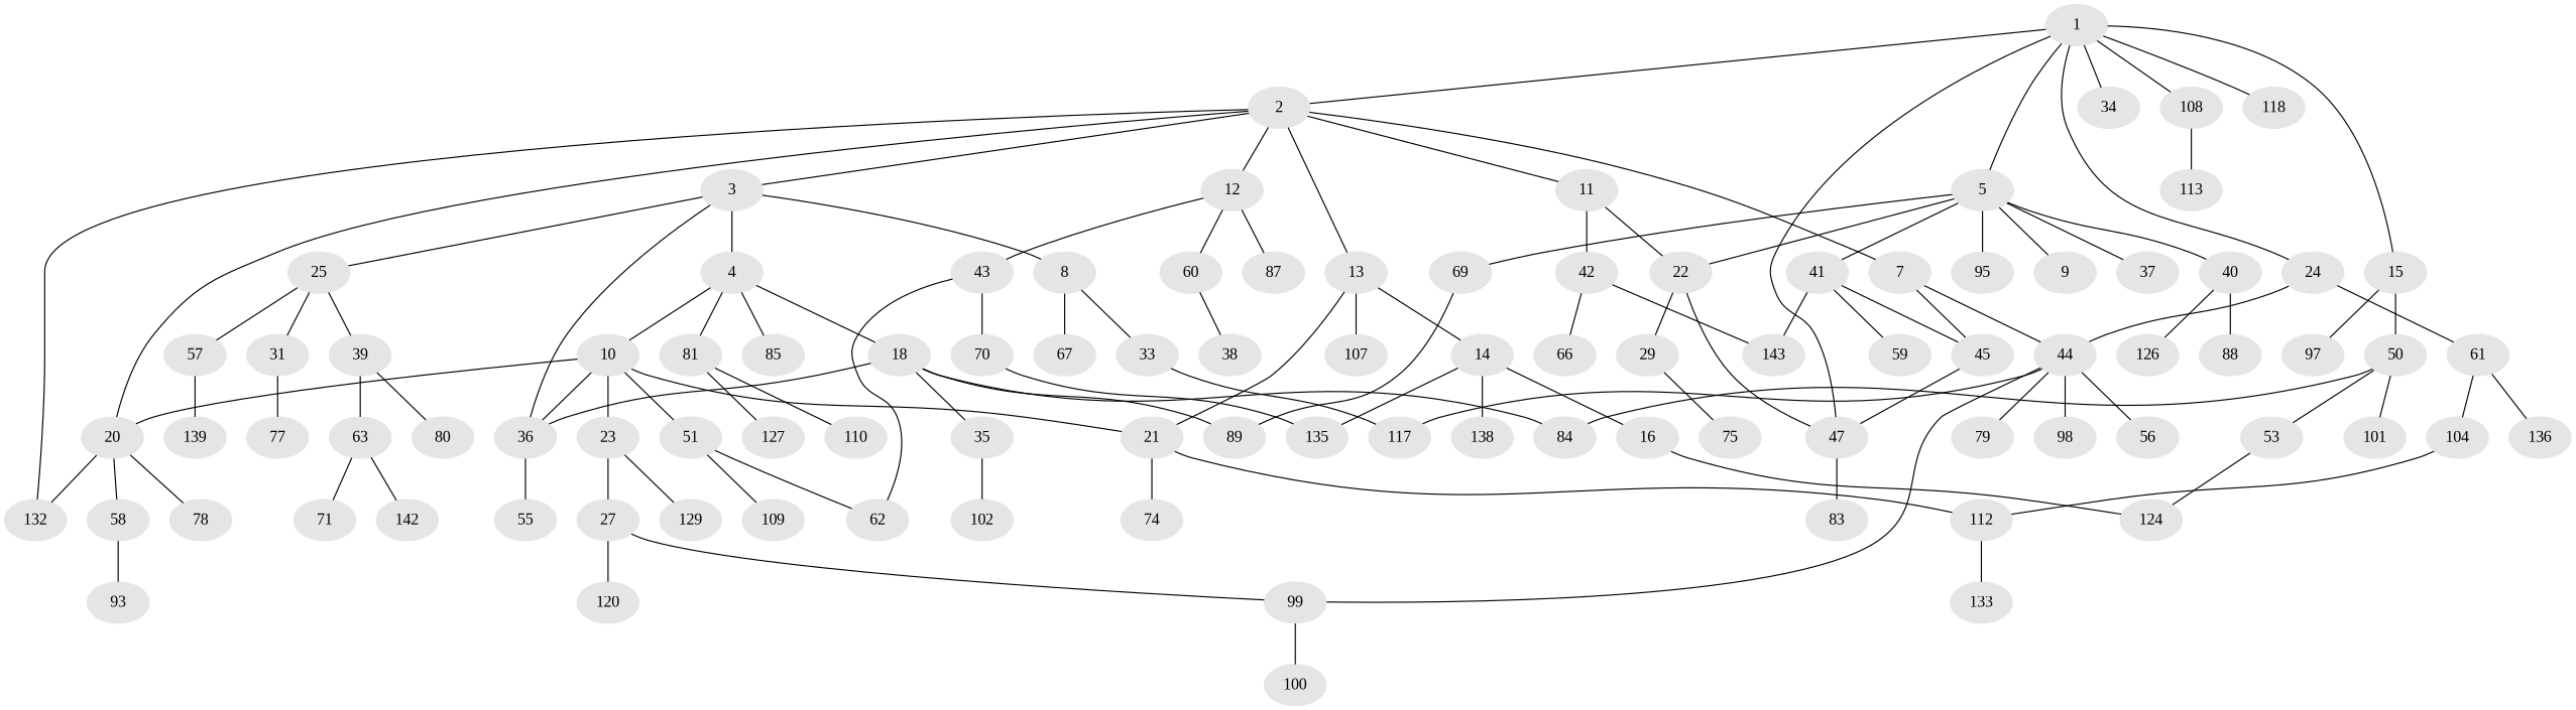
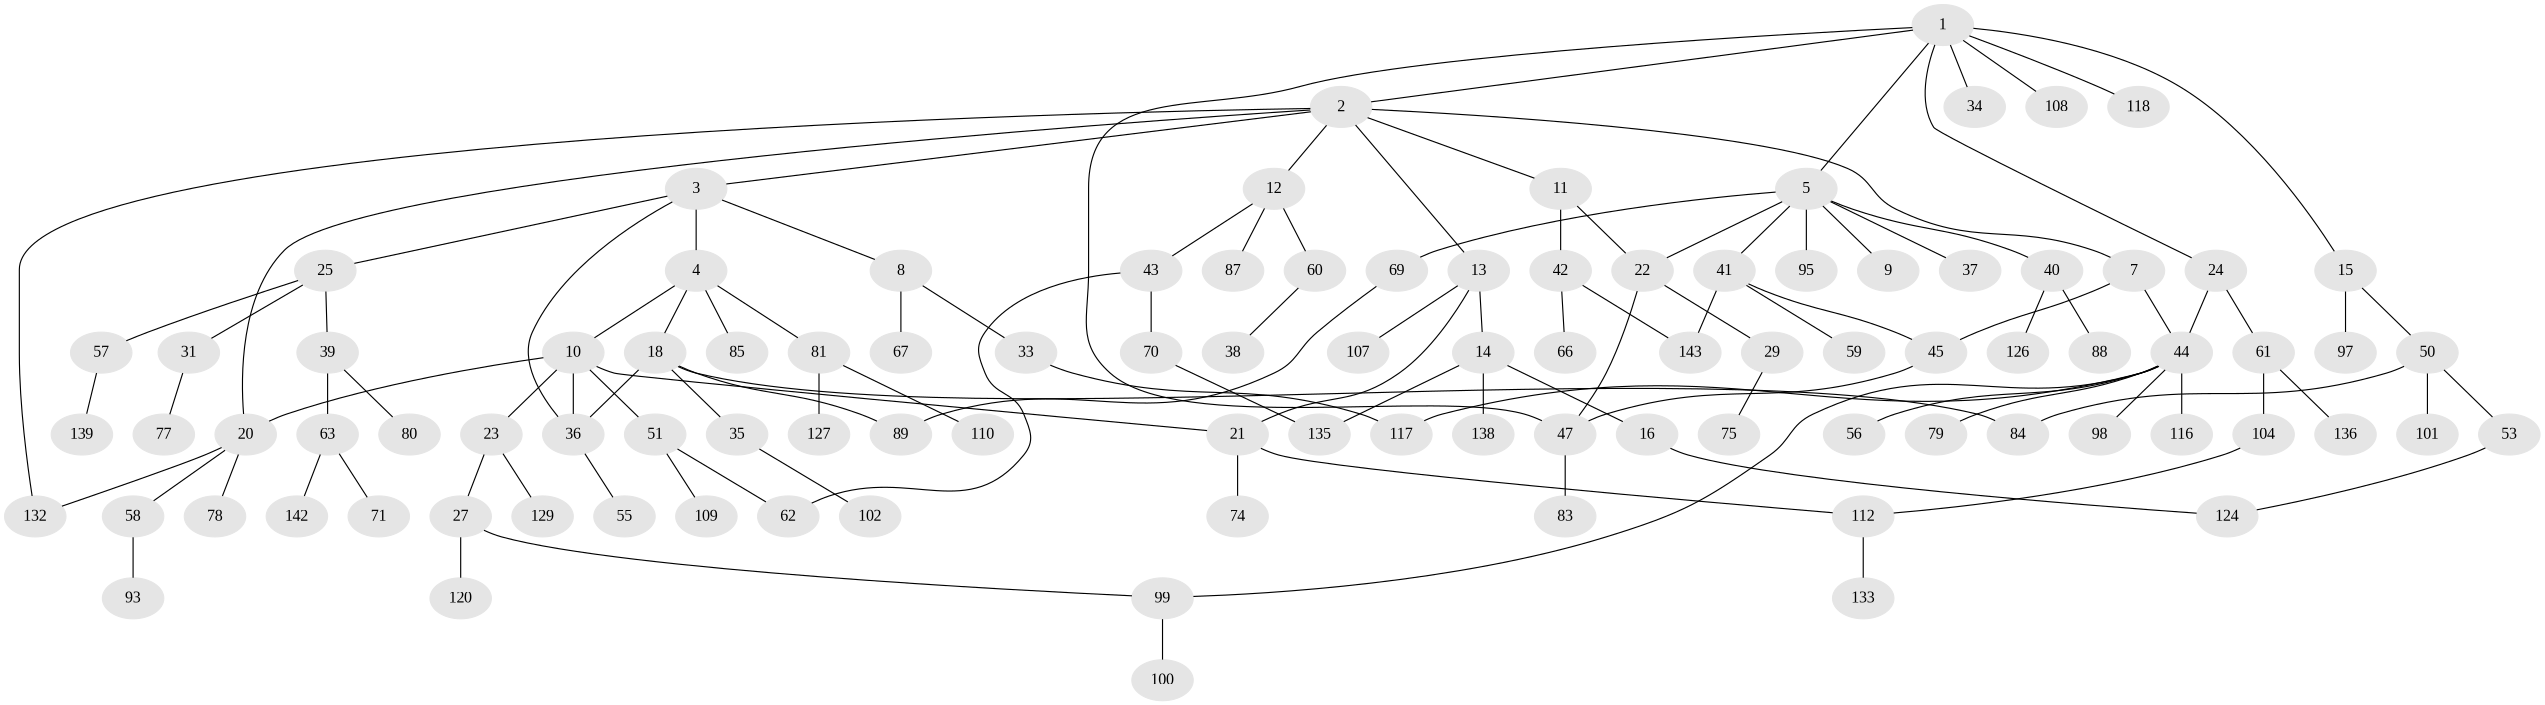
  graph {
    fontname="Liberation Serif"
    node [color=gray90 fontname="Liberation Serif" style=filled]
    edge [fontname="Liberation Serif"]
    1 [super="+32"]
    2 [super="+125"]
    5 [super="+28"]
    15
    24 [super="+96"]
    34 [super="+115"]
    108
    118
    47
    3 [super="+94"]
    7 [super="+49"]
    11 [super="+144"]
    12 [super="+17"]
    13 [super="+19"]
    20 [super="+130"]
    132
    9
    22 [super="+26"]
    37 [super="+46"]
    40
    41 [super="+73"]
    69
    95 [super="+141"]
    50 [super="+134"]
    97
    44 [super="+82"]
    61 [super="+65"]
-   113
    4 [super="+6"]
    8
    25 [super="+30"]
    36 [super="+52"]
    45
    42
    43 [super="+86"]
    60
    87
    14 [super="+119"]
    21 [super="+103"]
    107
    58
    78
    10
    18
    81
    85
    33 [super="+121"]
    67 [super="+72"]
    31 [super="+122"]
    39 [super="+48"]
    57 [super="+90"]
    55 [super="+140"]
    23 [super="+76"]
    51 [super="+68"]
    35
    84
    89 [super="+131"]
    110 [super="+123"]
    127
    29
    126
    88
    59
    143
    99 [super="+128"]
    117
    56 [super="+64"]
    79
    98
+   116
    16 [super="+92"]
    135
    138
    74 [super="+106"]
    112 [super="+114"]
    27 [super="+105"]
    129
    62 [super="+111"]
    109
    66
    70
    38 [super="+91"]
    124
    53 [super="+54"]
    101
    102
    93
    133
    75
    83
    120
    104
    136
    77
    63
    80 [super="+137"]
    139
    100
    71
    142
    1 -- 2
    1 -- 5
    1 -- 15
    1 -- 24
    1 -- 34
    1 -- 108
    1 -- 118
    1 -- 47
    2 -- 3
    2 -- 7
    2 -- 11
    2 -- 12
    2 -- 13
    2 -- 20
    2 -- 132
    5 -- 9
    5 -- 22
    5 -- 37
    5 -- 40
    5 -- 41
    5 -- 69
    5 -- 95
    15 -- 50
    15 -- 97
    24 -- 44
    24 -- 61
-   108 -- 113
    47 -- 83
    3 -- 4
    3 -- 8
    3 -- 25
    3 -- 36
    7 -- 44
    7 -- 45
    11 -- 22
    11 -- 42
    12 -- 43
    12 -- 60
    12 -- 87
    13 -- 14
    13 -- 21
    13 -- 107
    20 -- 132
    20 -- 58
    20 -- 78
    22 -- 47
    22 -- 29
    40 -- 126
    40 -- 88
    41 -- 45
    41 -- 59
    41 -- 143
    69 -- 89
    50 -- 84
    50 -- 53
    50 -- 101
    44 -- 99
    44 -- 117
    44 -- 56
    44 -- 79
    44 -- 98
+   44 -- 116
    61 -- 104
    61 -- 136
    4 -- 10
    4 -- 18
    4 -- 81
    4 -- 85
    8 -- 33
    8 -- 67
    25 -- 31
    25 -- 39
    25 -- 57
    36 -- 55
    45 -- 47
    42 -- 143
    42 -- 66
    43 -- 62
    43 -- 70
    60 -- 38
    14 -- 16
    14 -- 135
    14 -- 138
    21 -- 74
    21 -- 112
    58 -- 93
    10 -- 20
    10 -- 36
    10 -- 21
    10 -- 23
    10 -- 51
    18 -- 36
    18 -- 35
    18 -- 84
    18 -- 89
    81 -- 110
    81 -- 127
    33 -- 117
    31 -- 77
    39 -- 63
    39 -- 80
    57 -- 139
    23 -- 27
    23 -- 129
    51 -- 62
    51 -- 109
    35 -- 102
    29 -- 75
    99 -- 100
    16 -- 124
    112 -- 133
    27 -- 99
    27 -- 120
    70 -- 135
    53 -- 124
    104 -- 112
    63 -- 71
    63 -- 142
  }
